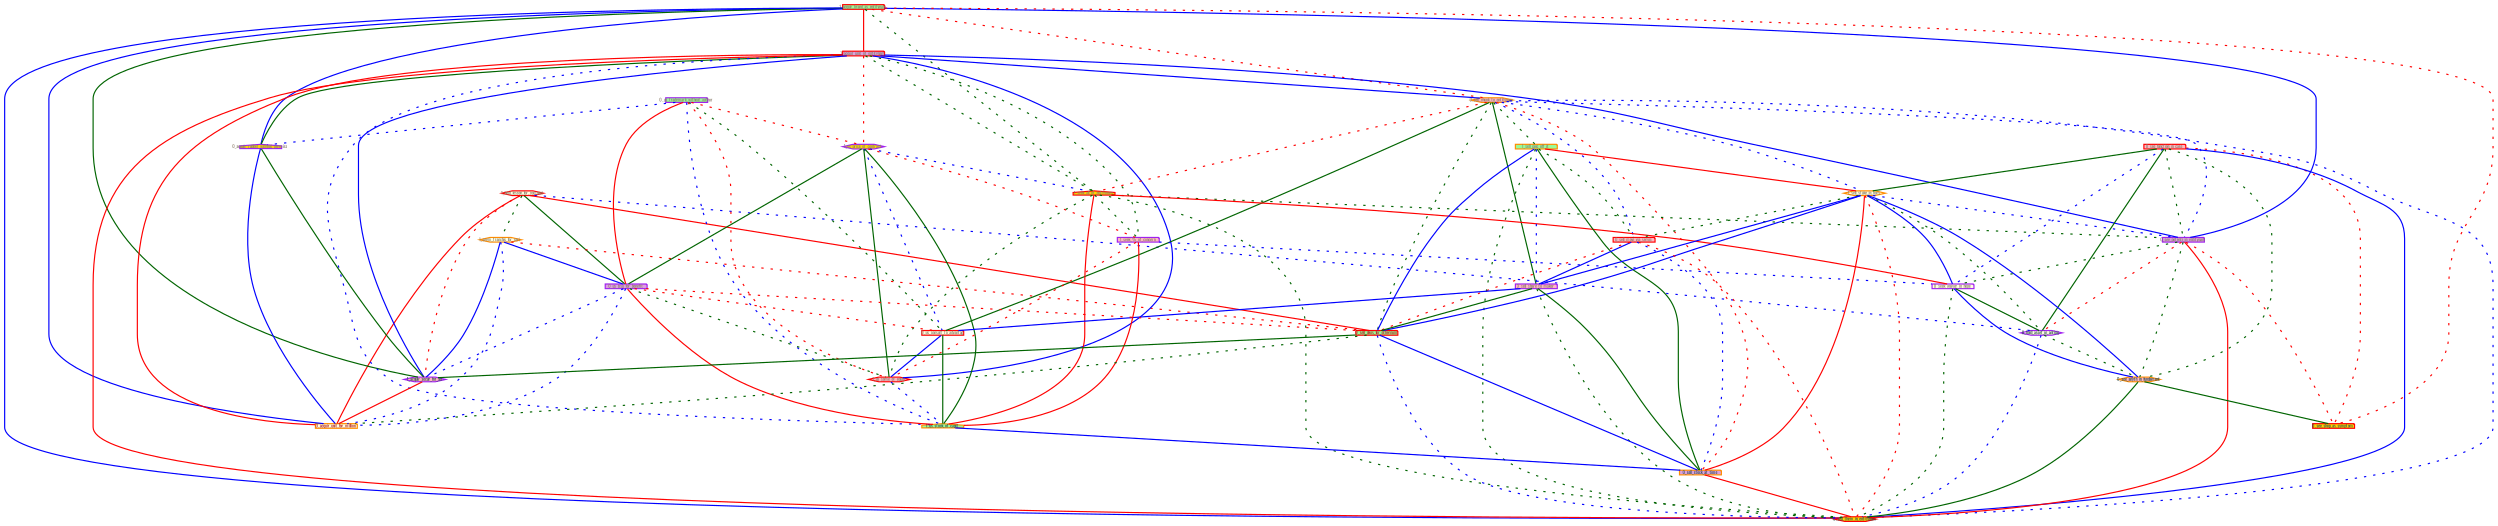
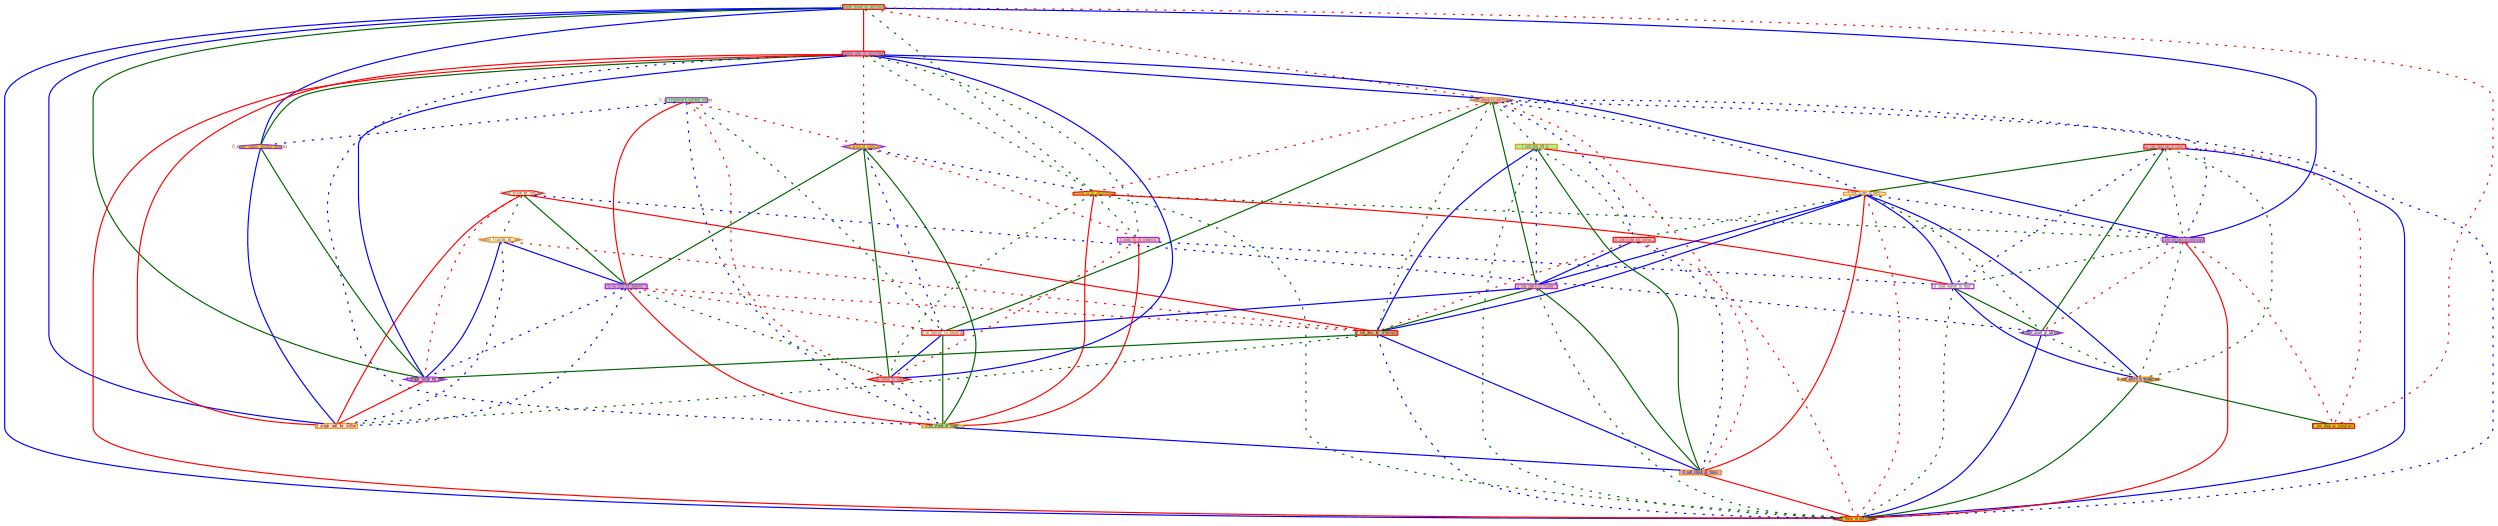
  graph {
    fontname=Oswald
    node [color=red fillcolor=lightpink fixedsize=true fontcolor="#8b7d6b" fontname=Oswald fontsize=4 shape=note style=filled]
    edge [color=blue fontname=Oswald style=dotted w=1]
    "1_hold_lesson_for_compani " [fillcolor=lightyellow height=.06 shape=hexagon width=.5]
    "0_us_trademark_without_author " [color=purple fillcolor=palegreen height=.06 width=.5]
    "1_acquir_brand_as_entitynam " [fillcolor=palegreen height=.06 width=.5]
    "1_seem_franchis_for_seri " [color=darkorange fillcolor=lightyellow height=.06 shape=hexagon width=.5]
    "1_acquir_unit_of_entitynam " [fillcolor=plum height=.06 width=.5]
    "1_us_price_of_contract " [color=purple fillcolor=gold height=.06 shape=hexagon width=.5]
    "0_sell_chunk_to_entitynam " [color=darkorange height=.06 shape=hexagon width=.5]
    "1_seek_all_of_entitynam " [fillcolor=gold height=.06 shape=house width=.5]
    "0_see_function_in_case " [height=.06 width=.5]
    "1_sell_piec_off_it " [color=darkorange fillcolor=palegreen height=.06 width=.5]
-   "1_sell_stake_in_hors " [color=darkorange fillcolor=lightyellow height=.06 shape=hexagon width=.5]
+   "1_sell_stake_in_hors " [color=darkorange fillcolor=lightyellow height=.06 shape=house width=.5]
    "0_sell_movi_via_servic " [height=.06 width=.5]
    "0_see_potenti_in_entitynam " [color=purple fillcolor=plum height=.06 width=.5]
    "0_sell_share_to_maker " [color=purple height=.06 width=.5]
    "1_seek_%_of_concern " [color=purple height=.06 width=.5]
    "0_us_issu_for_benefit " [color=purple fillcolor=plum height=.06 width=.5]
    "0_seek_waiver_in_hope " [color=purple fillcolor=lightyellow height=.06 width=.5]
    "0_us_consult_to_advantag " [fillcolor=lightyellow height=.06 width=.5]
    "1_us_some_of_equip " [height=.06 shape=hexagon width=.5]
    "0_acquir_rubber_without_permiss " [color=purple fillcolor=gold height=.06 shape=house width=.5]
    "0_sell_divis_for_othernum " [fillcolor=palegreen fontcolor="#b22222" height=.06 width=.5]
-   "0_acquir_unit_for_million " [color=darkorange fillcolor=lightyellow fontcolor="#b22222" height=.06 width=.5]
+   "0_acquir_unit_for_million " [color=darkorange fillcolor=lightyellow fontcolor="#b22222" height=.06 width=.5 label="9_acquir_unit_for_million"]
    "1_acquir_secur_for_an " [color=purple fontcolor="#2f4f4f" height=.06 shape=hexagon width=.5]
    "0_hold_asset_in_anticip " [color=purple fillcolor=lightyellow fontcolor="#2f4f4f" height=.06 shape=hexagon width=.5]
    "1_us_stock_of_capit " [color=darkorange fillcolor=palegreen fontcolor="#2f4f4f" height=.06 shape=house width=.5]
    "0_see_shop_as_symptom " [fillcolor=gold fontcolor="#2f4f4f" height=.06 width=.5]
    "0_sell_them_in_entitynam " [fillcolor=gold fontcolor="#2f4f4f" height=.06 shape=hexagon width=.5]
    "0_sell_stock_at_time " [color=darkorange fillcolor=plum fontcolor="#2f4f4f" height=.06 width=.5]
    "0_see_anyth_in_fundament " [color=darkorange fontcolor="#2f4f4f" height=.06 shape=hexagon width=.5]
    subgraph sub_1 {
      "1_hold_lesson_for_compani "
      "0_us_trademark_without_author "
      "1_acquir_brand_as_entitynam "
      "1_seem_franchis_for_seri "
      "1_acquir_unit_of_entitynam "
      "1_us_price_of_contract "
      "0_sell_chunk_to_entitynam "
      "1_seek_all_of_entitynam "
      "0_see_function_in_case "
      "1_sell_piec_off_it "
      "1_sell_stake_in_hors "
      "0_sell_movi_via_servic "
      "0_see_potenti_in_entitynam "
      "0_sell_share_to_maker "
      "1_seek_%_of_concern "
      "0_us_issu_for_benefit "
      "0_seek_waiver_in_hope "
      "0_us_consult_to_advantag "
      "1_us_some_of_equip "
      "0_acquir_rubber_without_permiss "
    }
    subgraph sub_2 {
      "0_sell_divis_for_othernum "
      "0_acquir_unit_for_million "
    }
    "1_hold_lesson_for_compani " -- "1_seem_franchis_for_seri " [color=darkgreen]
    "1_hold_lesson_for_compani " -- "0_us_issu_for_benefit " [color=darkgreen style=solid]
    "1_hold_lesson_for_compani " -- "0_sell_divis_for_othernum " [color=red style=solid]
    "1_hold_lesson_for_compani " -- "0_acquir_unit_for_million " [color=red style=solid]
    "1_hold_lesson_for_compani " -- "1_acquir_secur_for_an " [color=red]
    "1_hold_lesson_for_compani " -- "0_hold_asset_in_anticip "
    "0_us_trademark_without_author " -- "1_us_price_of_contract " [color=red]
    "0_us_trademark_without_author " -- "0_us_issu_for_benefit " [color=red style=solid]
    "0_us_trademark_without_author " -- "0_us_consult_to_advantag " [color=darkgreen]
    "0_us_trademark_without_author " -- "1_us_some_of_equip " [color=red]
    "0_us_trademark_without_author " -- "0_acquir_rubber_without_permiss "
    "0_us_trademark_without_author " -- "1_us_stock_of_capit "
    "1_acquir_brand_as_entitynam " -- "1_acquir_unit_of_entitynam " [color=red style=solid w=2]
    "1_acquir_brand_as_entitynam " -- "0_sell_chunk_to_entitynam " [color=red]
    "1_acquir_brand_as_entitynam " -- "1_seek_all_of_entitynam " [color=darkgreen]
    "1_acquir_brand_as_entitynam " -- "0_see_potenti_in_entitynam " [style=solid]
    "1_acquir_brand_as_entitynam " -- "0_acquir_rubber_without_permiss " [style=solid]
    "1_acquir_brand_as_entitynam " -- "0_acquir_unit_for_million " [style=solid]
    "1_acquir_brand_as_entitynam " -- "1_acquir_secur_for_an " [color=darkgreen style=solid]
    "1_acquir_brand_as_entitynam " -- "0_see_shop_as_symptom " [color=red]
    "1_acquir_brand_as_entitynam " -- "0_sell_them_in_entitynam " [style=solid]
    "1_seem_franchis_for_seri " -- "0_us_issu_for_benefit " [style=solid]
    "1_seem_franchis_for_seri " -- "0_sell_divis_for_othernum " [color=red]
    "1_seem_franchis_for_seri " -- "0_acquir_unit_for_million "
    "1_seem_franchis_for_seri " -- "1_acquir_secur_for_an " [style=solid]
    "1_acquir_unit_of_entitynam " -- "1_us_price_of_contract " [color=red]
    "1_acquir_unit_of_entitynam " -- "0_sell_chunk_to_entitynam " [style=solid]
    "1_acquir_unit_of_entitynam " -- "1_seek_all_of_entitynam " [color=darkgreen w=2]
    "1_acquir_unit_of_entitynam " -- "0_see_potenti_in_entitynam " [style=solid]
    "1_acquir_unit_of_entitynam " -- "1_seek_%_of_concern " [color=darkgreen]
    "1_acquir_unit_of_entitynam " -- "1_us_some_of_equip " [style=solid]
    "1_acquir_unit_of_entitynam " -- "0_acquir_rubber_without_permiss " [color=darkgreen style=solid]
    "1_acquir_unit_of_entitynam " -- "0_acquir_unit_for_million " [color=red style=solid w=2]
    "1_acquir_unit_of_entitynam " -- "1_acquir_secur_for_an " [style=solid]
    "1_acquir_unit_of_entitynam " -- "1_us_stock_of_capit "
    "1_acquir_unit_of_entitynam " -- "0_sell_them_in_entitynam " [color=red style=solid]
    "1_us_price_of_contract " -- "1_seek_all_of_entitynam "
    "1_us_price_of_contract " -- "1_seek_%_of_concern " [color=red]
    "1_us_price_of_contract " -- "0_us_issu_for_benefit " [color=darkgreen style=solid]
    "1_us_price_of_contract " -- "0_us_consult_to_advantag "
    "1_us_price_of_contract " -- "1_us_some_of_equip " [color=darkgreen style=solid w=2]
    "1_us_price_of_contract " -- "1_us_stock_of_capit " [color=darkgreen style=solid w=2]
    "0_sell_chunk_to_entitynam " -- "1_seek_all_of_entitynam " [color=red]
    "0_sell_chunk_to_entitynam " -- "1_sell_piec_off_it " [color=darkgreen]
    "0_sell_chunk_to_entitynam " -- "1_sell_stake_in_hors "
    "0_sell_chunk_to_entitynam " -- "0_sell_movi_via_servic "
    "0_sell_chunk_to_entitynam " -- "0_see_potenti_in_entitynam "
    "0_sell_chunk_to_entitynam " -- "0_sell_share_to_maker " [color=darkgreen style=solid w=2]
    "0_sell_chunk_to_entitynam " -- "0_us_consult_to_advantag " [color=darkgreen style=solid]
    "0_sell_chunk_to_entitynam " -- "0_sell_divis_for_othernum " [color=darkgreen]
    "0_sell_chunk_to_entitynam " -- "0_sell_them_in_entitynam " [w=2]
    "0_sell_chunk_to_entitynam " -- "0_sell_stock_at_time " [color=red]
    "1_seek_all_of_entitynam " -- "0_see_potenti_in_entitynam " [color=darkgreen]
    "1_seek_all_of_entitynam " -- "1_seek_%_of_concern " [color=darkgreen w=2]
    "1_seek_all_of_entitynam " -- "0_seek_waiver_in_hope " [color=red style=solid]
    "1_seek_all_of_entitynam " -- "1_us_some_of_equip " [color=darkgreen]
    "1_seek_all_of_entitynam " -- "1_us_stock_of_capit " [color=red style=solid]
    "1_seek_all_of_entitynam " -- "0_sell_them_in_entitynam " [color=darkgreen]
    "0_see_function_in_case " -- "1_sell_stake_in_hors " [color=darkgreen style=solid]
    "0_see_function_in_case " -- "0_see_potenti_in_entitynam " [color=darkgreen w=2]
    "0_see_function_in_case " -- "0_seek_waiver_in_hope "
    "0_see_function_in_case " -- "0_hold_asset_in_anticip " [color=darkgreen style=solid]
    "0_see_function_in_case " -- "0_see_shop_as_symptom " [color=red]
    "0_see_function_in_case " -- "0_sell_them_in_entitynam " [style=solid]
    "0_see_function_in_case " -- "0_see_anyth_in_fundament " [color=darkgreen w=2]
    "1_sell_piec_off_it " -- "1_sell_stake_in_hors " [color=red style=solid]
    "1_sell_piec_off_it " -- "0_sell_movi_via_servic " [color=darkgreen]
    "1_sell_piec_off_it " -- "0_sell_share_to_maker "
    "1_sell_piec_off_it " -- "0_sell_divis_for_othernum " [style=solid]
    "1_sell_piec_off_it " -- "0_sell_them_in_entitynam " [color=darkgreen]
    "1_sell_piec_off_it " -- "0_sell_stock_at_time " [color=darkgreen style=solid]
    "1_sell_stake_in_hors " -- "0_sell_movi_via_servic " [color=darkgreen]
    "1_sell_stake_in_hors " -- "0_see_potenti_in_entitynam "
    "1_sell_stake_in_hors " -- "0_sell_share_to_maker " [style=solid]
    "1_sell_stake_in_hors " -- "0_seek_waiver_in_hope " [style=solid]
    "1_sell_stake_in_hors " -- "0_sell_divis_for_othernum " [style=solid]
    "1_sell_stake_in_hors " -- "0_hold_asset_in_anticip " [color=darkgreen]
    "1_sell_stake_in_hors " -- "0_sell_them_in_entitynam " [color=red w=2]
    "1_sell_stake_in_hors " -- "0_sell_stock_at_time " [color=red style=solid]
    "1_sell_stake_in_hors " -- "0_see_anyth_in_fundament " [style=solid]
    "0_sell_movi_via_servic " -- "0_sell_share_to_maker " [style=solid]
    "0_sell_movi_via_servic " -- "0_sell_divis_for_othernum " [color=red]
    "0_sell_movi_via_servic " -- "0_sell_them_in_entitynam " [color=red]
    "0_sell_movi_via_servic " -- "0_sell_stock_at_time "
    "0_see_potenti_in_entitynam " -- "0_seek_waiver_in_hope " [color=darkgreen]
    "0_see_potenti_in_entitynam " -- "0_hold_asset_in_anticip " [color=red]
    "0_see_potenti_in_entitynam " -- "0_see_shop_as_symptom " [color=red]
    "0_see_potenti_in_entitynam " -- "0_sell_them_in_entitynam " [color=red style=solid w=2]
    "0_see_potenti_in_entitynam " -- "0_see_anyth_in_fundament " [color=darkgreen w=2]
    "0_sell_share_to_maker " -- "0_us_consult_to_advantag " [style=solid]
    "0_sell_share_to_maker " -- "0_sell_divis_for_othernum " [color=darkgreen style=solid]
    "0_sell_share_to_maker " -- "0_sell_them_in_entitynam " [color=darkgreen]
    "0_sell_share_to_maker " -- "0_sell_stock_at_time " [color=darkgreen style=solid]
    "1_seek_%_of_concern " -- "0_seek_waiver_in_hope "
    "1_seek_%_of_concern " -- "1_us_some_of_equip " [color=red]
    "1_seek_%_of_concern " -- "1_us_stock_of_capit " [color=red style=solid]
    "0_us_issu_for_benefit " -- "0_us_consult_to_advantag " [color=red]
    "0_us_issu_for_benefit " -- "1_us_some_of_equip " [color=darkgreen]
    "0_us_issu_for_benefit " -- "0_sell_divis_for_othernum " [color=red]
    "0_us_issu_for_benefit " -- "0_acquir_unit_for_million "
    "0_us_issu_for_benefit " -- "1_acquir_secur_for_an "
    "0_us_issu_for_benefit " -- "1_us_stock_of_capit " [color=red style=solid]
    "0_seek_waiver_in_hope " -- "0_hold_asset_in_anticip " [color=darkgreen style=solid]
    "0_seek_waiver_in_hope " -- "0_sell_them_in_entitynam " [color=darkgreen]
    "0_seek_waiver_in_hope " -- "0_see_anyth_in_fundament " [style=solid]
    "0_us_consult_to_advantag " -- "1_us_some_of_equip " [style=solid]
    "0_us_consult_to_advantag " -- "1_us_stock_of_capit " [color=darkgreen style=solid]
    "1_us_some_of_equip " -- "1_us_stock_of_capit " [w=2]
    "0_acquir_rubber_without_permiss " -- "0_acquir_unit_for_million " [style=solid]
    "0_acquir_rubber_without_permiss " -- "1_acquir_secur_for_an " [color=darkgreen style=solid]
    "0_sell_divis_for_othernum " -- "0_acquir_unit_for_million " [color=darkgreen]
    "0_sell_divis_for_othernum " -- "1_acquir_secur_for_an " [color=darkgreen style=solid]
    "0_sell_divis_for_othernum " -- "0_sell_them_in_entitynam "
    "0_sell_divis_for_othernum " -- "0_sell_stock_at_time " [style=solid]
    "1_acquir_secur_for_an " -- "0_acquir_unit_for_million " [color=red style=solid w=2]
-   "0_hold_asset_in_anticip " -- "0_sell_them_in_entitynam "
+   "0_hold_asset_in_anticip " -- "0_sell_them_in_entitynam " [style=solid]
    "0_hold_asset_in_anticip " -- "0_see_anyth_in_fundament " [color=darkgreen]
    "1_us_stock_of_capit " -- "0_sell_stock_at_time " [style=solid]
    "0_sell_stock_at_time " -- "0_sell_them_in_entitynam " [color=red style=solid]
    "0_see_anyth_in_fundament " -- "0_see_shop_as_symptom " [color=darkgreen style=solid]
    "0_see_anyth_in_fundament " -- "0_sell_them_in_entitynam " [color=darkgreen style=solid]
  }
